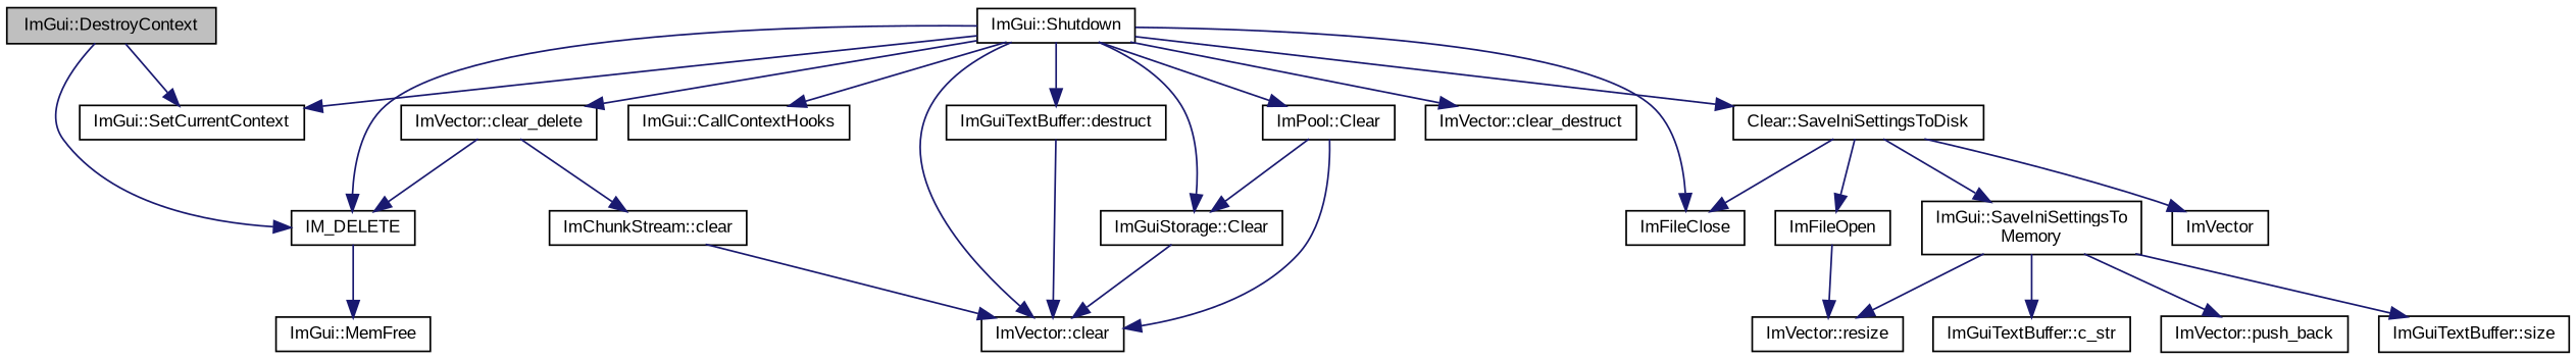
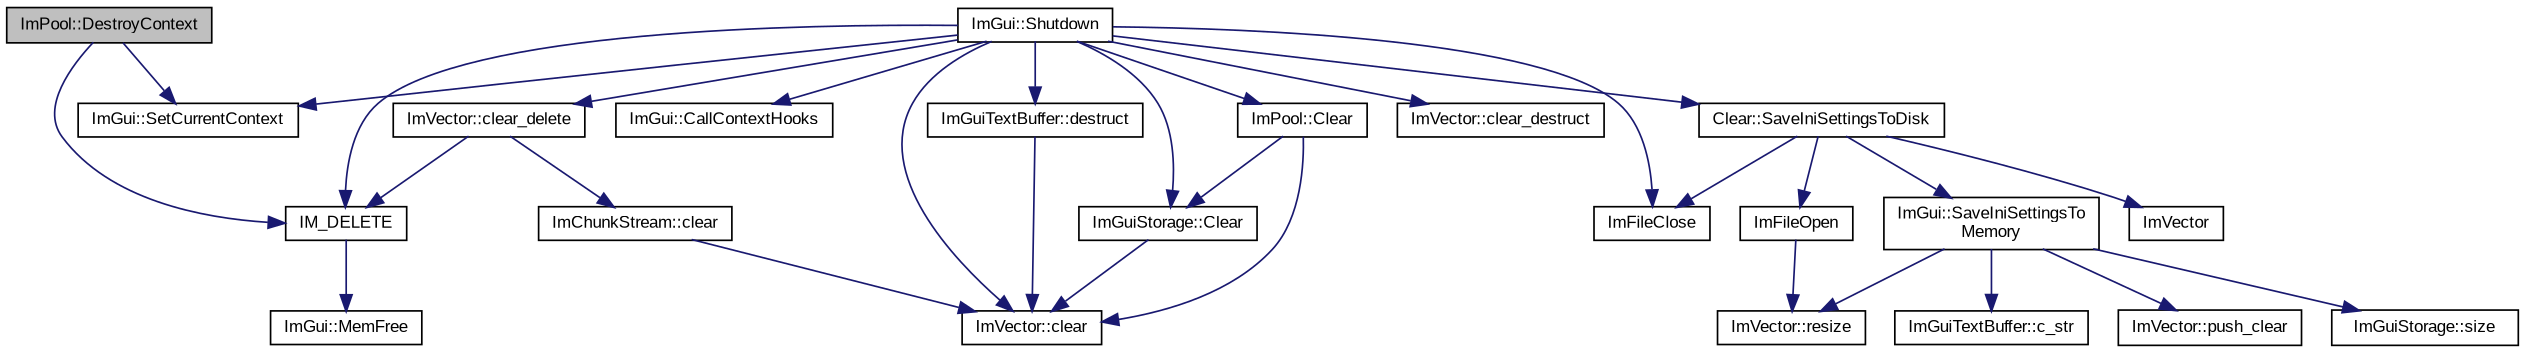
  digraph {
    fontname="Liberation Sans"
    rankdir=TB
    node [color=black fillcolor=white fontname="Liberation Sans" fontsize=10 shape=record style=filled]
    edge [color=midnightblue fontname="Liberation Sans" fontsize=10 labelfontname=Helvetica labelfontsize=10 style=solid]
-   n1 [fillcolor=grey75 fontcolor=black height=0.2 label="ImGui::DestroyContext" width=0.4]
+   n1 [fillcolor=grey75 fontcolor=black height=0.2 label="ImPool::DestroyContext" width=0.4]
    n2 [height=0.2 label=IM_DELETE width=0.4]
    n3 [height=0.2 label="ImGui::SetCurrentContext" width=0.4]
    n4 [height=0.2 label="ImGui::MemFree" width=0.4]
    n5 [height=0.2 label="ImGui::Shutdown" width=0.4]
    n6 [height=0.2 label="ImGui::CallContextHooks" width=0.4]
    n7 [height=0.2 label="ImVector::clear" width=0.4]
    n8 [height=0.2 label="ImGuiTextBuffer::destruct" width=0.4]
    n9 [height=0.2 label="ImGuiStorage::Clear" width=0.4]
    n10 [height=0.2 label="ImPool::Clear" width=0.4]
    n11 [height=0.2 label="ImVector::clear_delete" width=0.4]
    n12 [height=0.2 label="ImVector::clear_destruct" width=0.4]
    n13 [height=0.2 label=ImFileClose width=0.4]
    n14 [height=0.2 label="Clear::SaveIniSettingsToDisk" width=0.4]
    n15 [height=0.2 label="ImChunkStream::clear" width=0.4]
    n16 [height=0.2 label=ImFileOpen width=0.4]
    n17 [height=0.2 label=ImVector width=0.4]
    n18 [height=0.2 label="ImGui::SaveIniSettingsTo\lMemory" width=0.4]
    n19 [height=0.2 label="ImVector::resize" width=0.4]
    n20 [height=0.2 label="ImGuiTextBuffer::c_str" width=0.4]
-   n21 [height=0.2 label="ImVector::push_back" width=0.4]
-   n22 [height=0.2 label="ImGuiTextBuffer::size" width=0.4]
+   n21 [height=0.2 label="ImVector::push_clear" width=0.4]
+   n22 [height=0.2 label="ImGuiStorage::size" width=0.4]
    n1 -> n2
    n1 -> n3
    n2 -> n4
    n5 -> n2
    n5 -> n3
    n5 -> n6
    n5 -> n7
    n5 -> n8
    n5 -> n9
    n5 -> n10
    n5 -> n11
    n5 -> n12
    n5 -> n13
    n5 -> n14
    n8 -> n7
    n9 -> n7
    n10 -> n7
    n10 -> n9
    n11 -> n2
    n11 -> n15
    n14 -> n13
    n14 -> n16
    n14 -> n17
    n14 -> n18
    n15 -> n7
    n16 -> n19
    n18 -> n19
    n18 -> n20
    n18 -> n21
    n18 -> n22
  }
